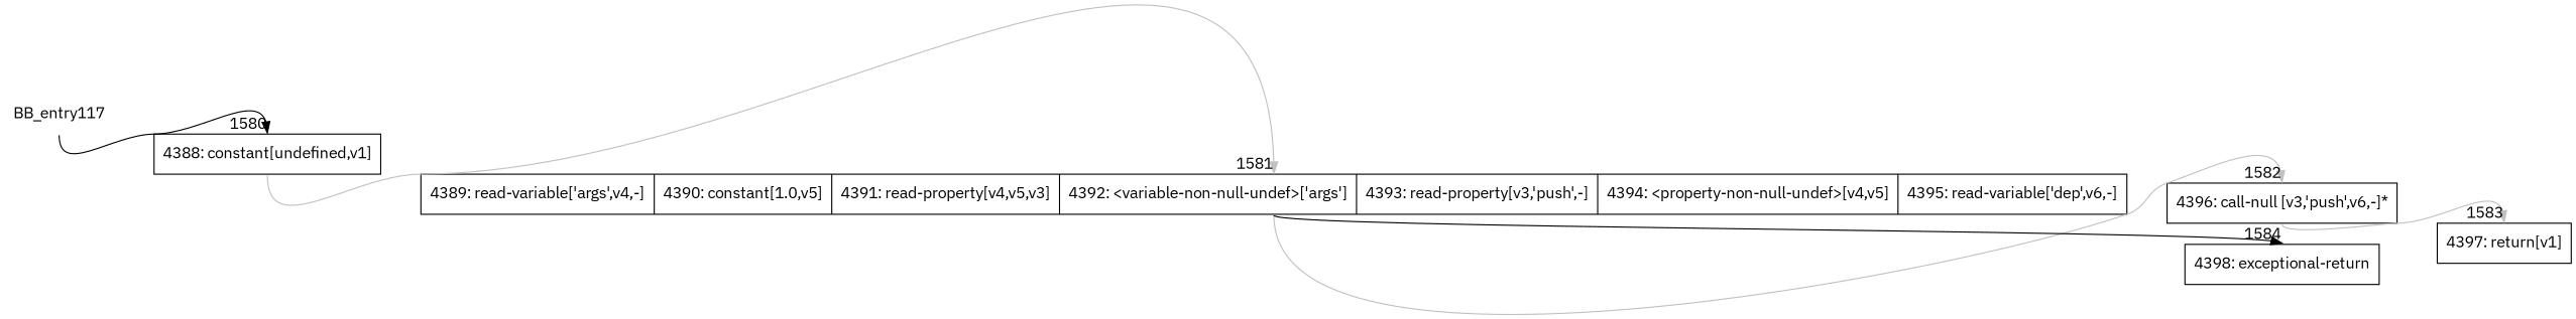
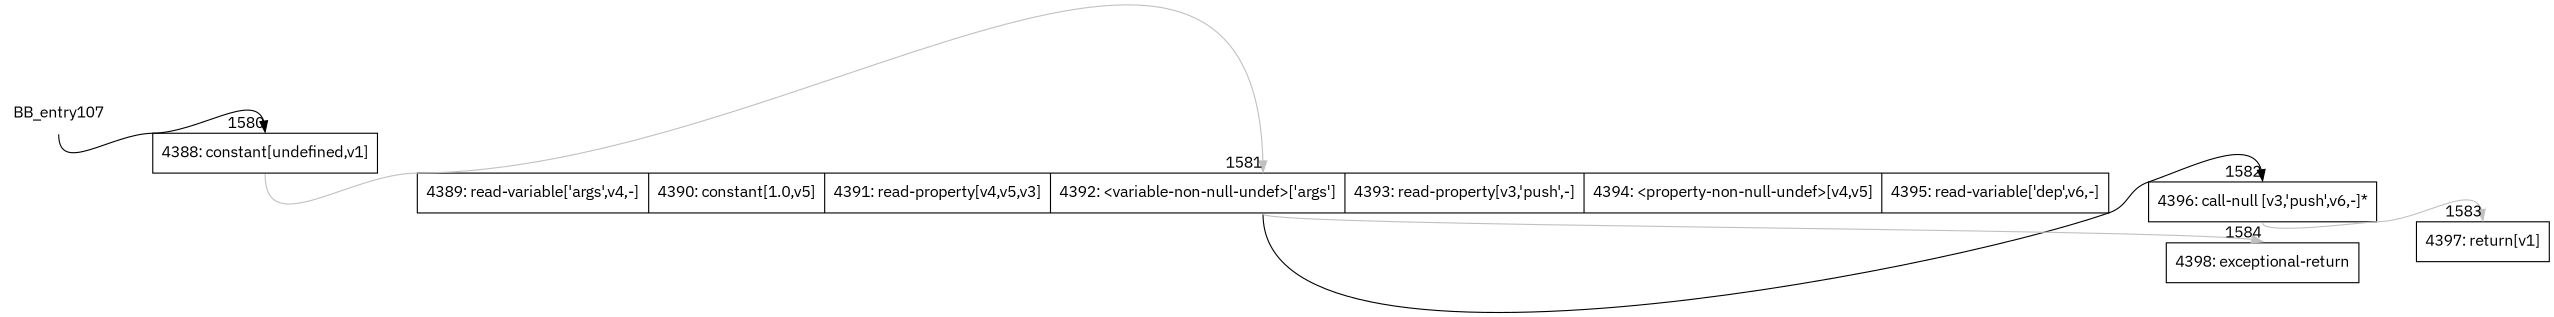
  digraph {
    fontname="IBM Plex Sans"
    rankdir=LR
    node [fontname="IBM Plex Sans" shape=record]
    edge [fontname="IBM Plex Sans" headport=n tailport=s color=gray]
-   BB_entry107 [shape=none label=BB_entry117]
+   BB_entry107 [shape=none]
    n2 [label="{4388: constant[undefined,v1]}"]
    n3 [label="{4389: read-variable['args',v4,-]|4390: constant[1.0,v5]|4391: read-property[v4,v5,v3]|4392: \<variable-non-null-undef\>['args']|4393: read-property[v3,'push',-]|4394: \<property-non-null-undef\>[v4,v5]|4395: read-variable['dep',v6,-]}"]
    n4 [label="{4396: call-null [v3,'push',v6,-]*}"]
    n5 [label="{4398: exceptional-return}"]
    n6 [label="{4397: return[v1]}"]
    BB_entry107 -> n2 [headlabel="    1580" color=""]
    n2 -> n3 [headlabel="      1581"]
-   n3 -> n4 [headlabel="      1582"]
-   n3 -> n5 [color=black headlabel="      1584"]
+   n3 -> n4 [headlabel="      1582" color=""]
+   n3 -> n5 [headlabel="      1584"]
    n4 -> n6 [headlabel="      1583"]
  }
